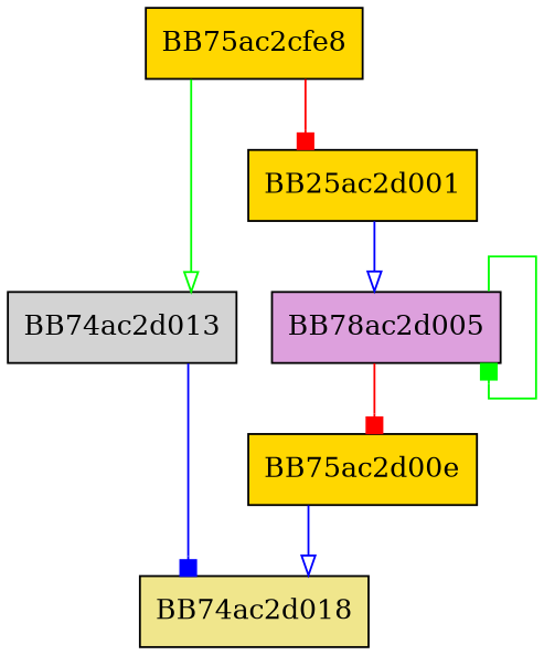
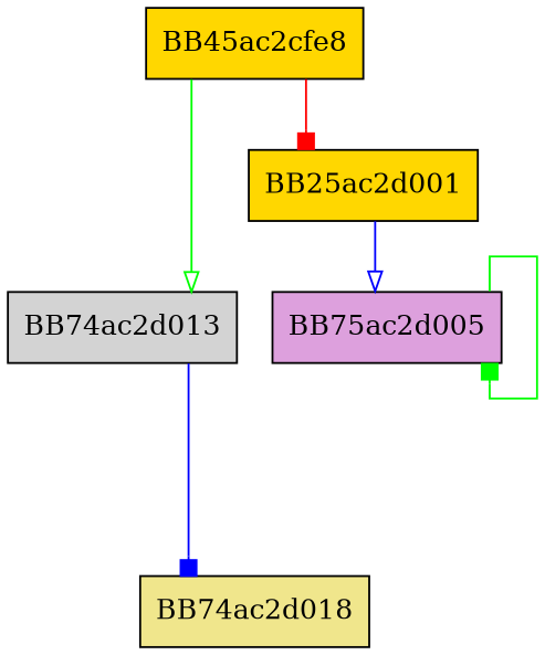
  digraph {
    splines=ortho
    node [fillcolor=gold shape=box style=filled]
    edge [arrowhead=box color=blue]
    n1 [fillcolor=lightgrey label=BB74ac2d013]
-   BB75ac2cfe8
+   BB75ac2cfe8 [label=BB45ac2cfe8]
    n3 [label=BB25ac2d001]
    n4 [fillcolor=khaki label=BB74ac2d018]
-   BB75ac2d005 [fillcolor=plum label=BB78ac2d005]
-   BB75ac2d00e
+   BB75ac2d005 [fillcolor=plum]
    n1 -> n4
    BB75ac2cfe8 -> n1 [arrowhead=onormal color=green]
    BB75ac2cfe8 -> n3 [color=red]
    n3 -> BB75ac2d005 [arrowhead=onormal]
    BB75ac2d005 -> BB75ac2d005 [color=green]
-   BB75ac2d005 -> BB75ac2d00e [color=red]
-   BB75ac2d00e -> n4 [arrowhead=onormal]
  }
